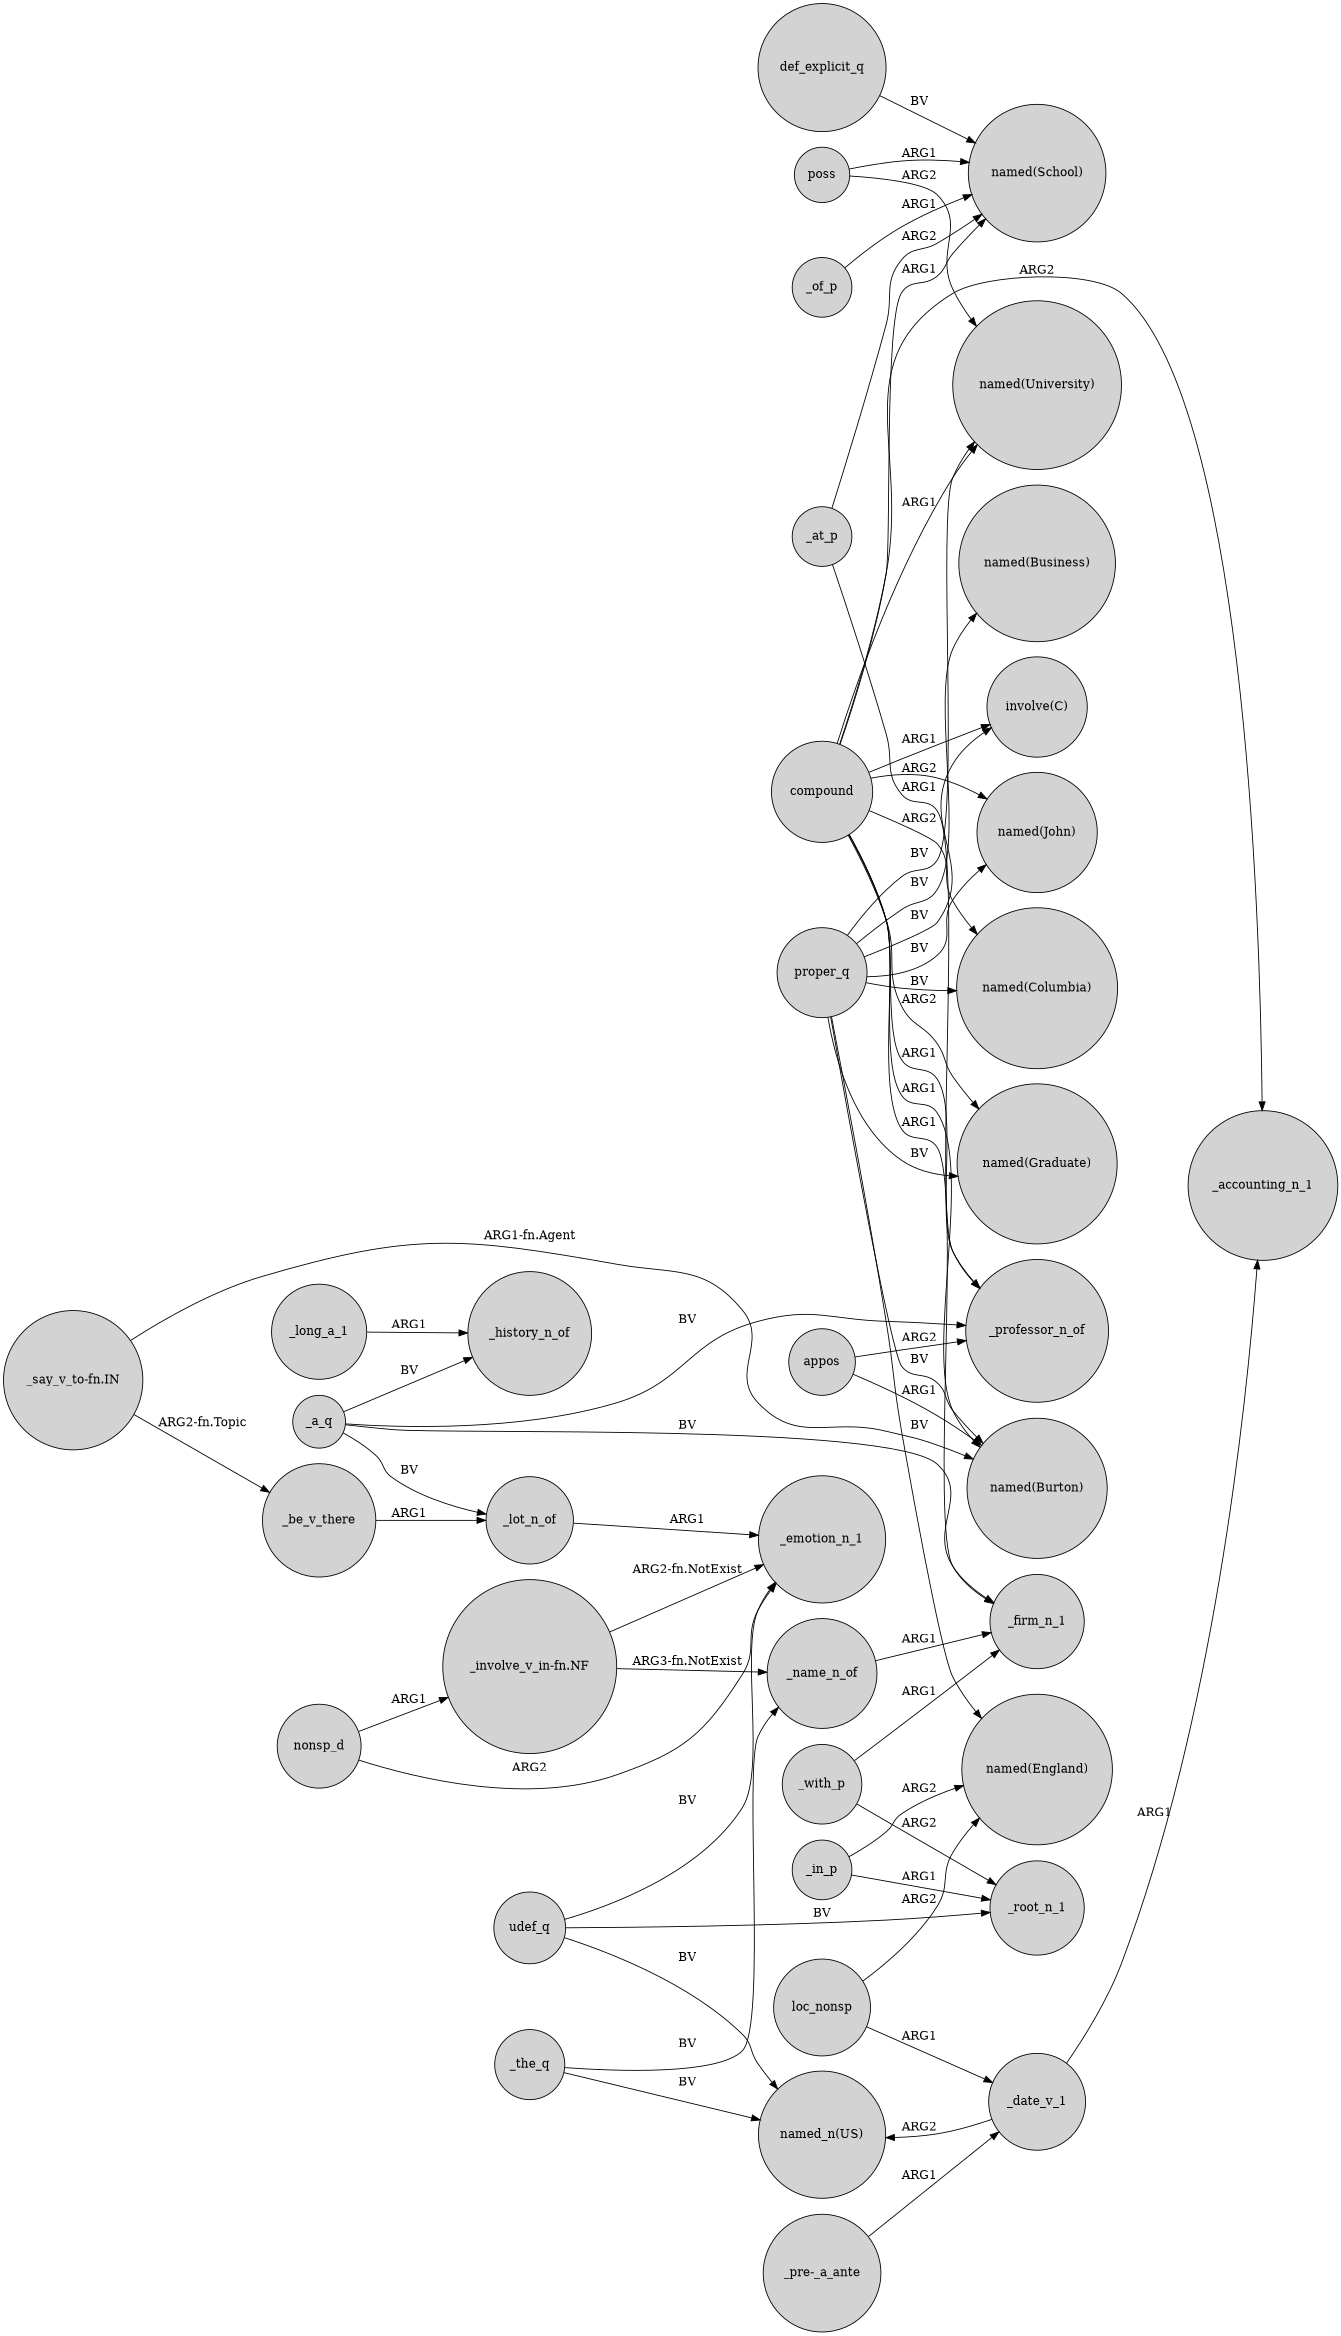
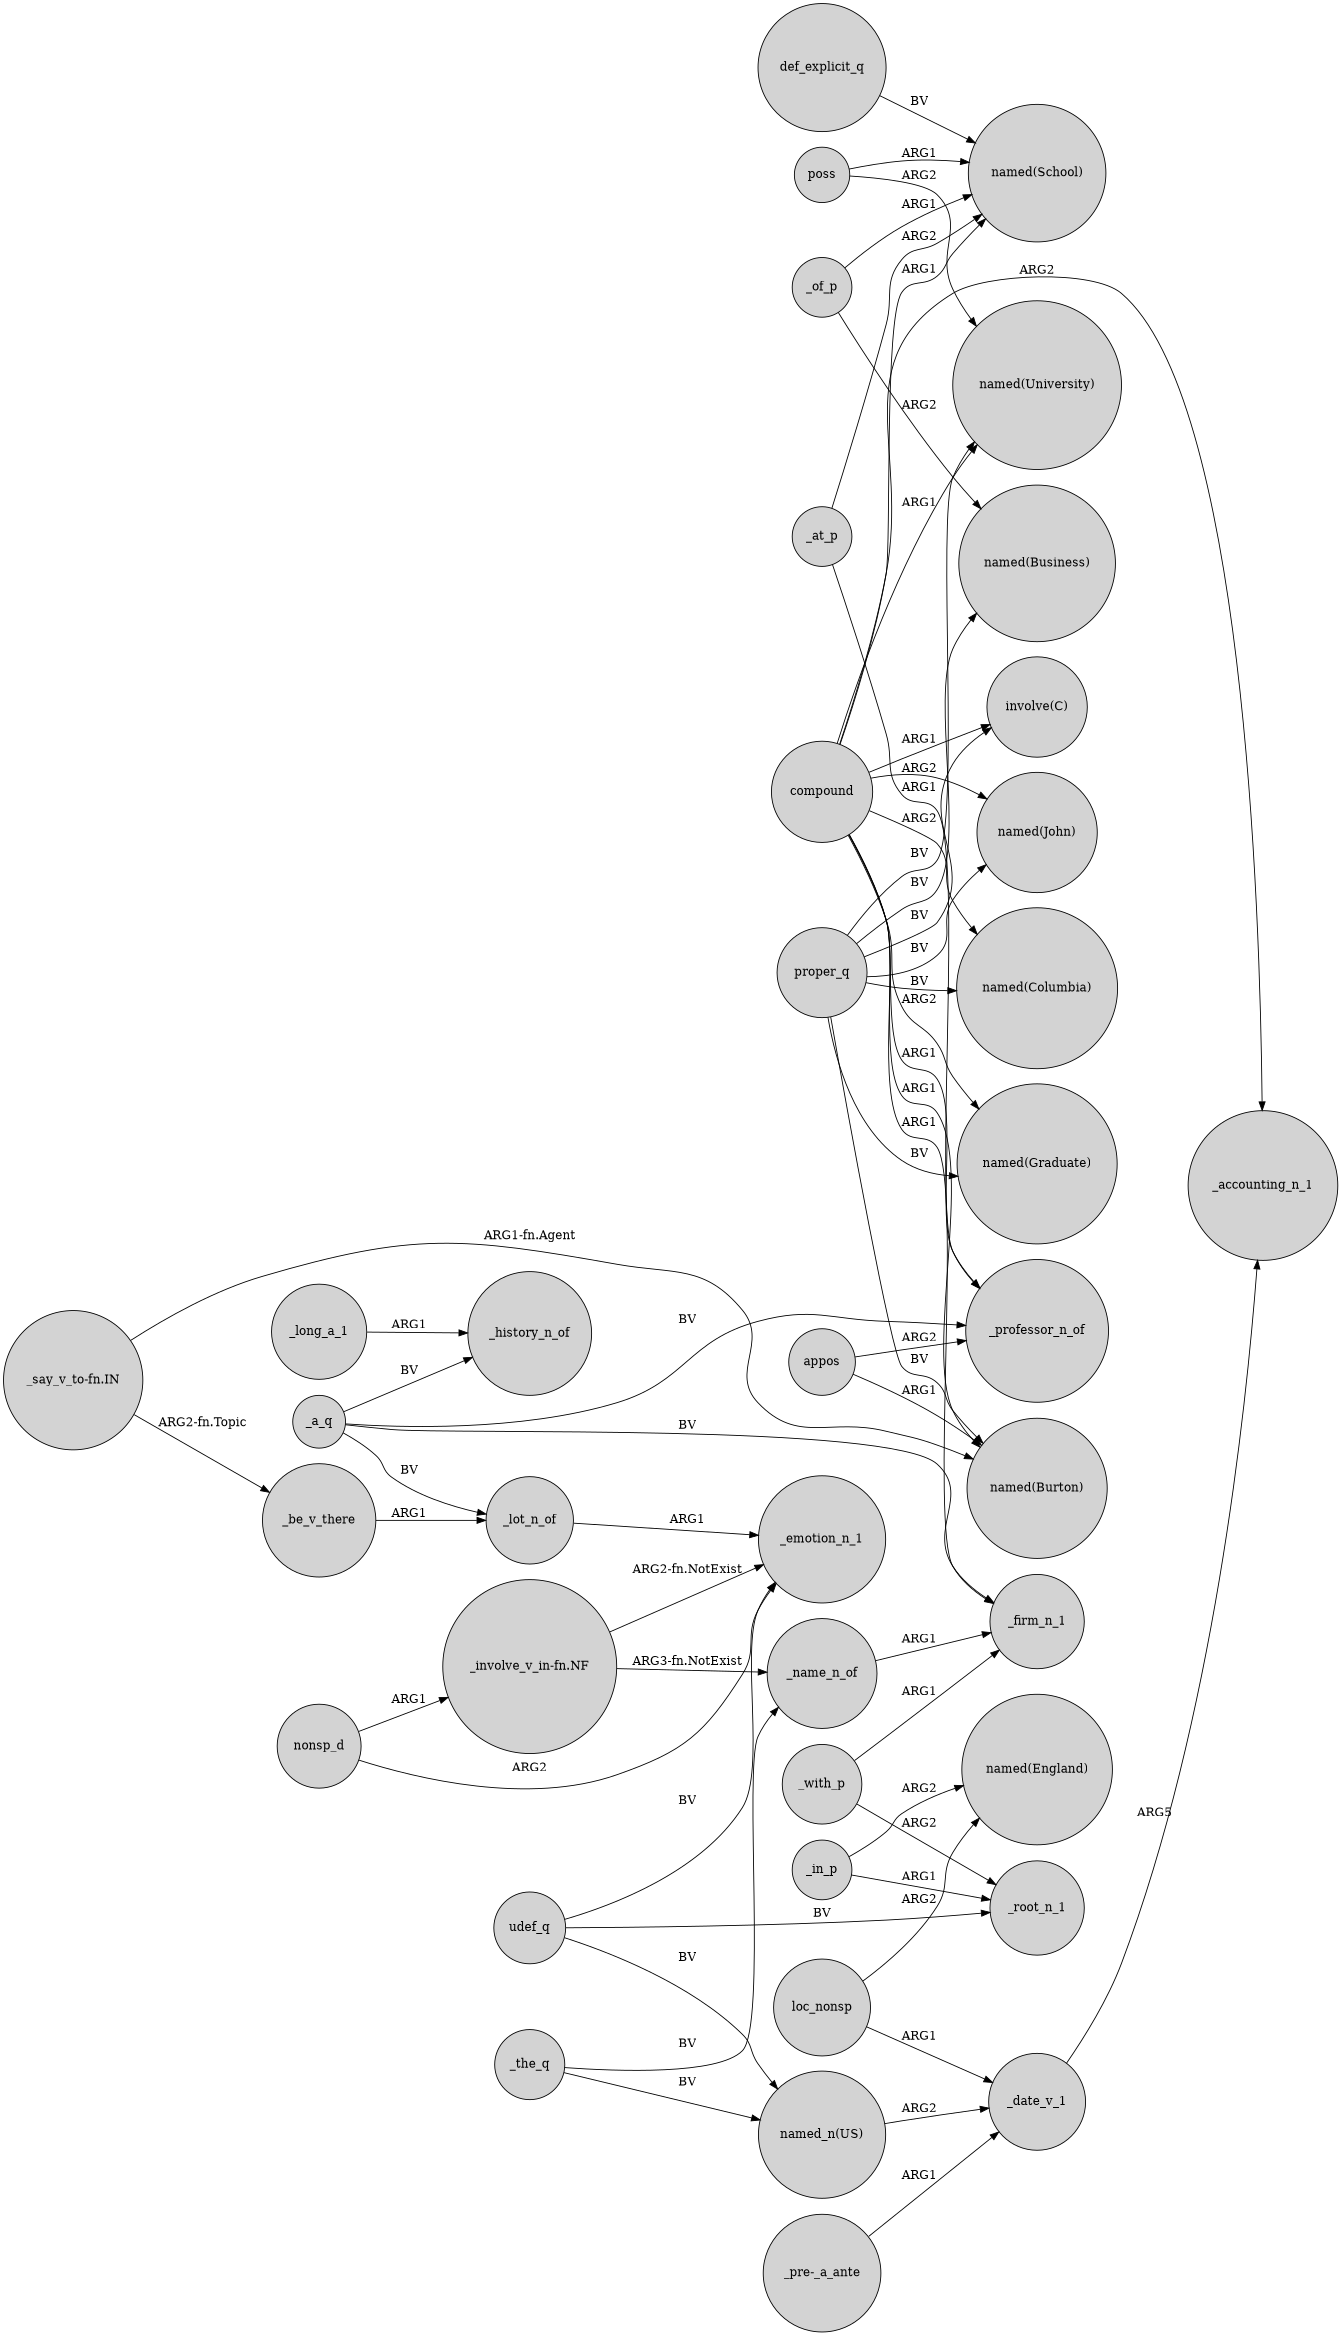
  digraph {
    rankdir=LR
    node [shape=circle style=filled]
    compound
    "named(John)"
    "named(School)"
    "named(Graduate)"
    "named(University)"
    _firm_n_1
    "named(Burton)"
    _professor_n_of
    "named(Columbia)"
    n10 [label="involve(C)"]
    _accounting_n_1
    _a_q
    _lot_n_of
    _history_n_of
    _emotion_n_1
    def_explicit_q
    _in_p
    _root_n_1
    "named(England)"
    "_involve_v_in-fn.NF"
    _name_n_of
    n22 [label=nonsp_d]
    proper_q
    "named(Business)"
    _with_p
    _be_v_there
    _at_p
    udef_q
    "named_n(US)"
    _of_p
    "_say_v_to-fn.IN"
    _date_v_1
    poss
    _the_q
    "_pre-_a_ante"
    loc_nonsp
    appos
    _long_a_1
    compound -> "named(John)" [label=ARG2]
    compound -> "named(School)" [label=ARG1]
    compound -> "named(Graduate)" [label=ARG2]
    compound -> "named(University)" [label=ARG1]
    compound -> _firm_n_1 [label=ARG1]
    compound -> "named(Burton)" [label=ARG1]
    compound -> _professor_n_of [label=ARG1]
    compound -> "named(Columbia)" [label=ARG2]
    compound -> n10 [label=ARG1]
    compound -> _accounting_n_1 [label=ARG2]
    _a_q -> _firm_n_1 [label=BV]
    _a_q -> _professor_n_of [label=BV]
    _a_q -> _lot_n_of [label=BV]
    _a_q -> _history_n_of [label=BV]
    _lot_n_of -> _emotion_n_1 [label=ARG1]
    def_explicit_q -> "named(School)" [label=BV]
    _in_p -> _root_n_1 [label=ARG1]
    _in_p -> "named(England)" [label=ARG2]
    "_involve_v_in-fn.NF" -> _emotion_n_1 [label="ARG2-fn.NotExist"]
    "_involve_v_in-fn.NF" -> _name_n_of [label="ARG3-fn.NotExist"]
    _name_n_of -> _firm_n_1 [label=ARG1]
    n22 -> _emotion_n_1 [label=ARG2]
    n22 -> "_involve_v_in-fn.NF" [label=ARG1]
    proper_q -> "named(John)" [label=BV]
    proper_q -> "named(Graduate)" [label=BV]
    proper_q -> "named(University)" [label=BV]
    proper_q -> "named(Burton)" [label=BV]
    proper_q -> "named(Columbia)" [label=BV]
    proper_q -> n10 [label=BV]
-   proper_q -> "named(England)" [label=BV]
    proper_q -> "named(Business)" [label=BV]
    _with_p -> _firm_n_1 [label=ARG1]
    _with_p -> _root_n_1 [label=ARG2]
    _be_v_there -> _lot_n_of [label=ARG1]
    _at_p -> "named(School)" [label=ARG2]
    _at_p -> _professor_n_of [label=ARG1]
    udef_q -> _emotion_n_1 [label=BV]
    udef_q -> _root_n_1 [label=BV]
    udef_q -> "named_n(US)" [label=BV]
    _of_p -> "named(School)" [label=ARG1]
+   _of_p -> "named(Business)" [label=ARG2]
    "_say_v_to-fn.IN" -> "named(Burton)" [label="ARG1-fn.Agent"]
    "_say_v_to-fn.IN" -> _be_v_there [label="ARG2-fn.Topic"]
-   _date_v_1 -> _accounting_n_1 [label=ARG1]
-   _date_v_1 -> "named_n(US)" [label=ARG2]
+   _date_v_1 -> _accounting_n_1 [label=ARG5]
+   "named_n(US)" -> _date_v_1 [label=ARG2]
    poss -> "named(School)" [label=ARG1]
    poss -> "named(University)" [label=ARG2]
    _the_q -> _name_n_of [label=BV]
    _the_q -> "named_n(US)" [label=BV]
    "_pre-_a_ante" -> _date_v_1 [label=ARG1]
    loc_nonsp -> "named(England)" [label=ARG2]
    loc_nonsp -> _date_v_1 [label=ARG1]
    appos -> "named(Burton)" [label=ARG1]
    appos -> _professor_n_of [label=ARG2]
    _long_a_1 -> _history_n_of [label=ARG1]
  }
